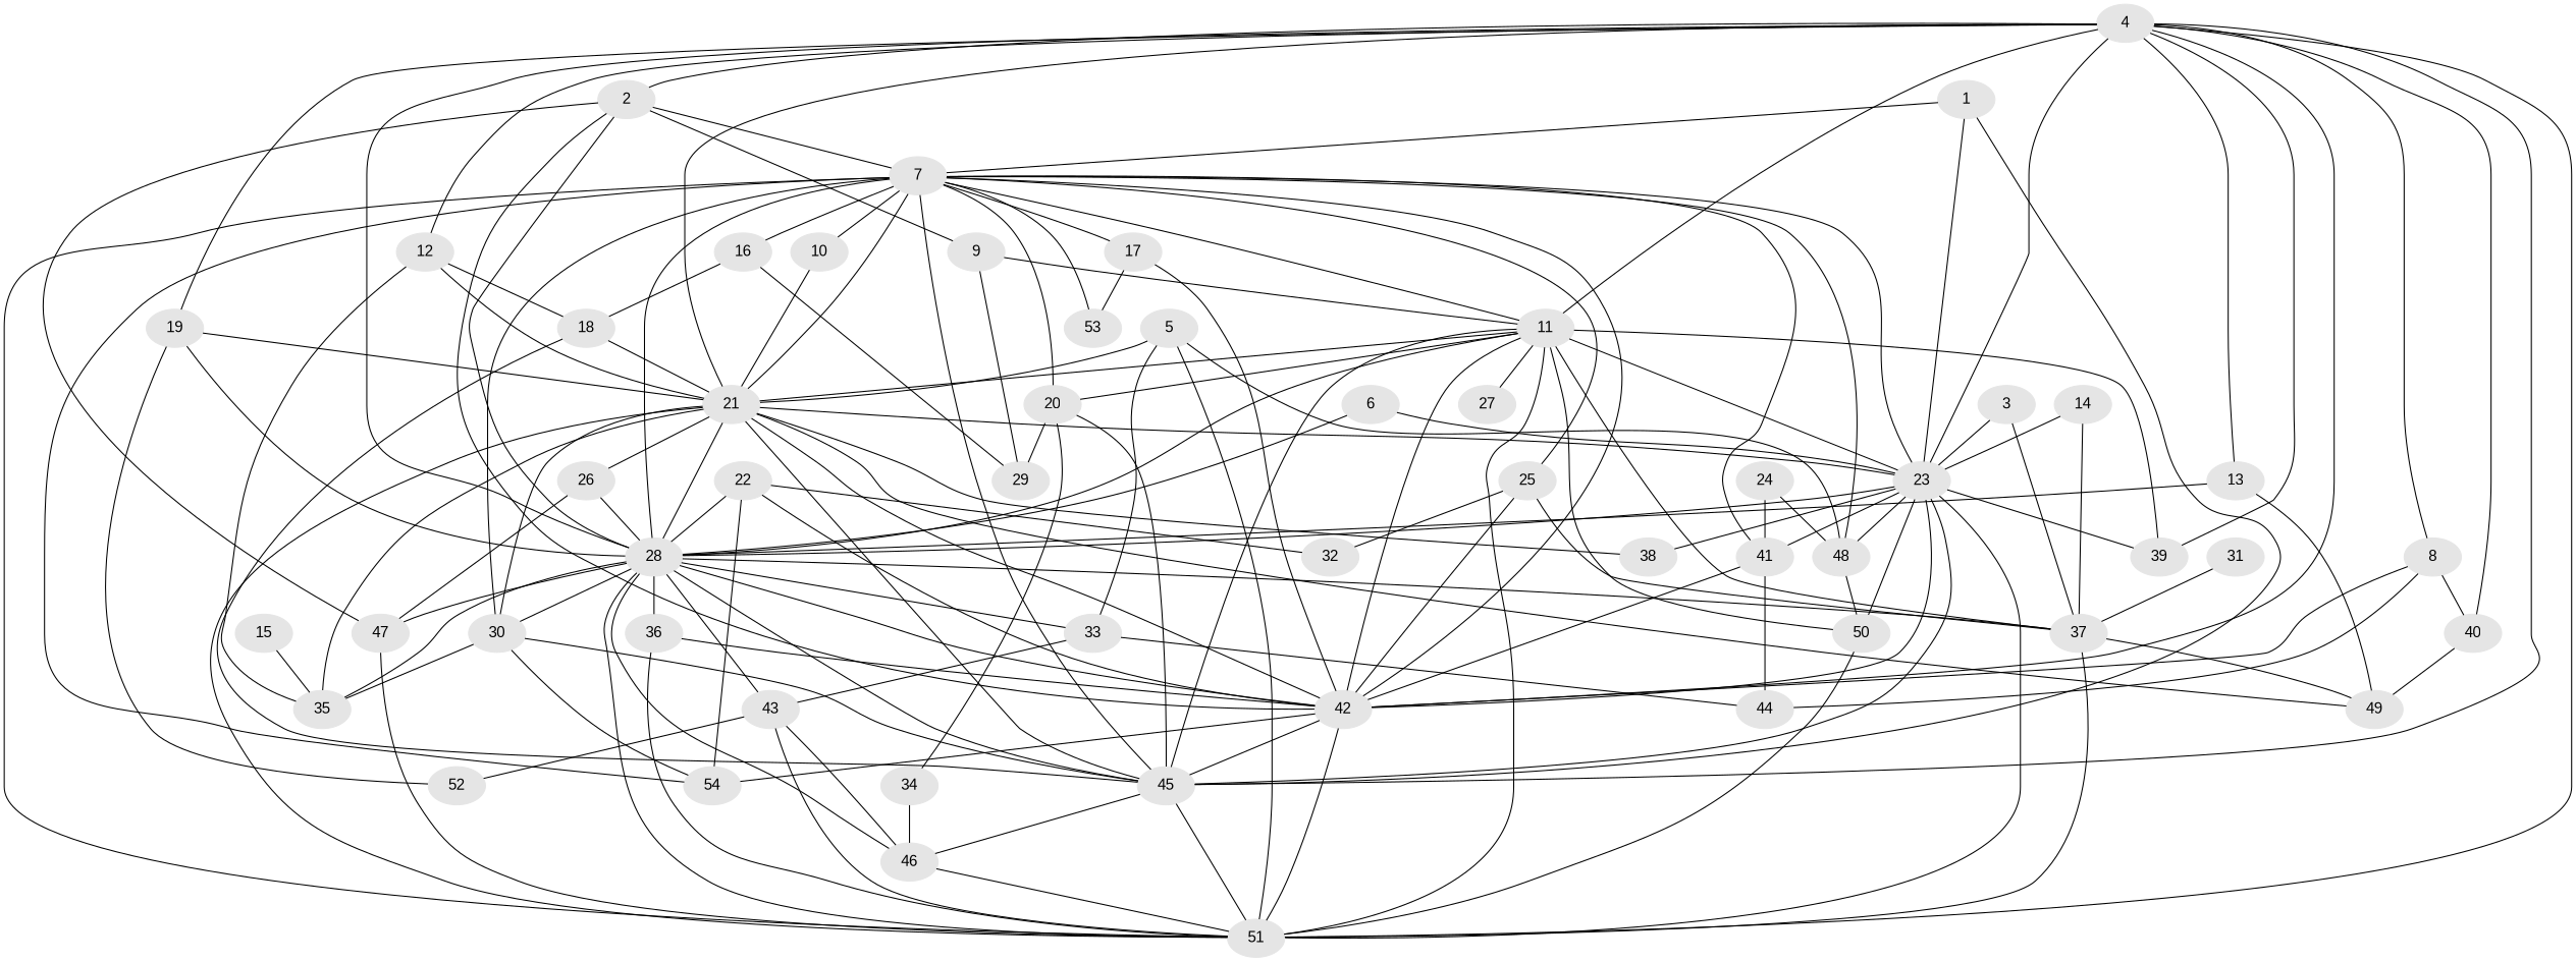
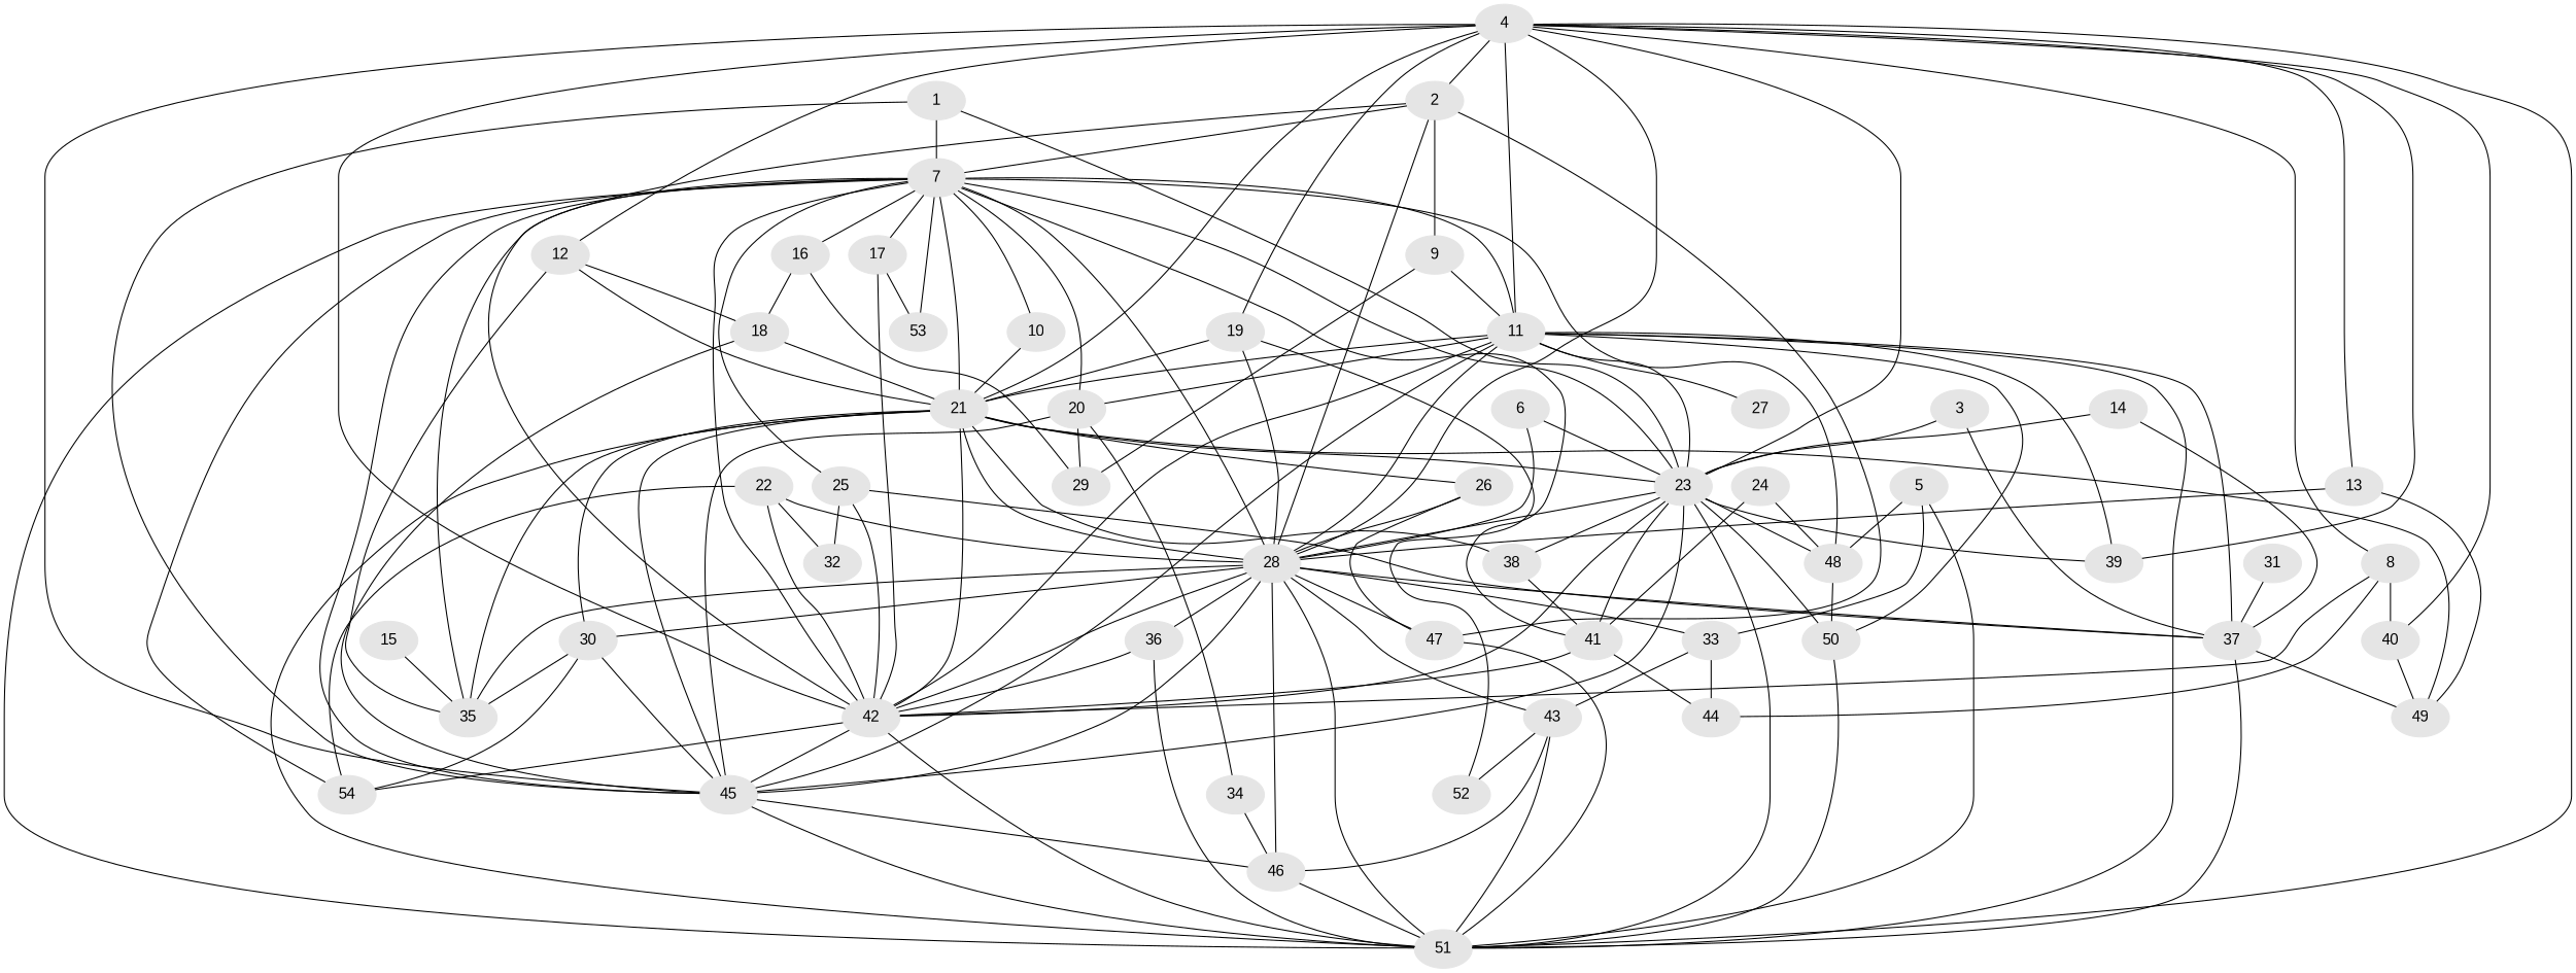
  graph {
    fontname="Liberation Sans"
    node [color=gray90 fontname="Liberation Sans" style=filled]
    edge [fontname="Liberation Sans" weight=1.0]
    1
    7
    23
    45
    28
    42
    11
    21
    51
    48
    10
    16
    17
    20
    25
    35
    41
    53
    54
    39
    50
    38
    46
    2
    9
    47
    29
    37
    33
    30
    36
    43
    3
    49
    4
    8
    12
    13
    19
    40
    44
    27
    18
    52
    26
    5
    6
    34
    32
    14
    15
    31
    22
    24
    1 -- 7
    1 -- 23
    1 -- 45
    7 -- 23
    7 -- 45 [weight=2.0]
    7 -- 28
    7 -- 42 [weight=2.0]
    7 -- 11
    7 -- 21 [weight=3.0]
    7 -- 51 [weight=2.0]
    7 -- 48
    7 -- 10
    7 -- 16
    7 -- 17
    7 -- 20
    7 -- 25
-   7 -- 30
+   7 -- 35
    7 -- 41
    7 -- 53
    7 -- 54
    23 -- 45 [weight=2.0]
    23 -- 28 [weight=2.0]
    23 -- 42
    23 -- 51
    23 -- 48
    23 -- 41
    23 -- 39
    23 -- 50
    23 -- 38
    45 -- 51
    45 -- 46
    28 -- 45
    28 -- 42 [weight=2.0]
    28 -- 51
    28 -- 35
    28 -- 46
    28 -- 47
    28 -- 37 [weight=2.0]
    28 -- 33
    28 -- 30
    28 -- 36
    28 -- 43
    42 -- 45 [weight=2.0]
    42 -- 51 [weight=2.0]
    42 -- 54
    11 -- 23 [weight=2.0]
    11 -- 45
    11 -- 28
    11 -- 42
    11 -- 21
    11 -- 51 [weight=2.0]
    11 -- 20
    11 -- 39
    11 -- 50
    11 -- 37
    11 -- 27
    21 -- 23
    21 -- 45 [weight=2.0]
    21 -- 28
    21 -- 42
    21 -- 51
    21 -- 35
    21 -- 38
    21 -- 30
    21 -- 49
    21 -- 26
    48 -- 50
    10 -- 21
    16 -- 29
    16 -- 18
    17 -- 42
    17 -- 53
    20 -- 45
    20 -- 29
    20 -- 34
    25 -- 42
    25 -- 37
    25 -- 32
    41 -- 42
    41 -- 44
    50 -- 51
+   38 -- 41
    46 -- 51
    2 -- 7
    2 -- 28
    2 -- 42
    2 -- 9
    2 -- 47
    9 -- 11
    9 -- 29
    47 -- 51
    37 -- 51
    37 -- 49
    33 -- 43
    33 -- 44
    30 -- 45
    30 -- 35
    30 -- 54
    36 -- 42
    36 -- 51 [weight=2.0]
    43 -- 51
    43 -- 46
    43 -- 52
    3 -- 23
    3 -- 37
    4 -- 23 [weight=2.0]
    4 -- 45 [weight=2.0]
    4 -- 28 [weight=3.0]
    4 -- 42 [weight=5.0]
    4 -- 11 [weight=2.0]
    4 -- 21 [weight=2.0]
    4 -- 51 [weight=2.0]
    4 -- 39
    4 -- 2 [weight=2.0]
    4 -- 8
    4 -- 12
    4 -- 13
    4 -- 19
    4 -- 40
    8 -- 42
    8 -- 40
    8 -- 44
    12 -- 21 [weight=2.0]
    12 -- 35
    12 -- 18
    13 -- 28
    13 -- 49
    19 -- 28
    19 -- 21 [weight=2.0]
    19 -- 52
    40 -- 49
    18 -- 45
    18 -- 21
    26 -- 28
    26 -- 47
-   5 -- 21
    5 -- 51
    5 -- 48
    5 -- 33
    6 -- 23
    6 -- 28
    34 -- 46
    14 -- 23
    14 -- 37
    15 -- 35
    31 -- 37
    22 -- 28
    22 -- 42
    22 -- 54
    22 -- 32
    24 -- 48
    24 -- 41
  }
